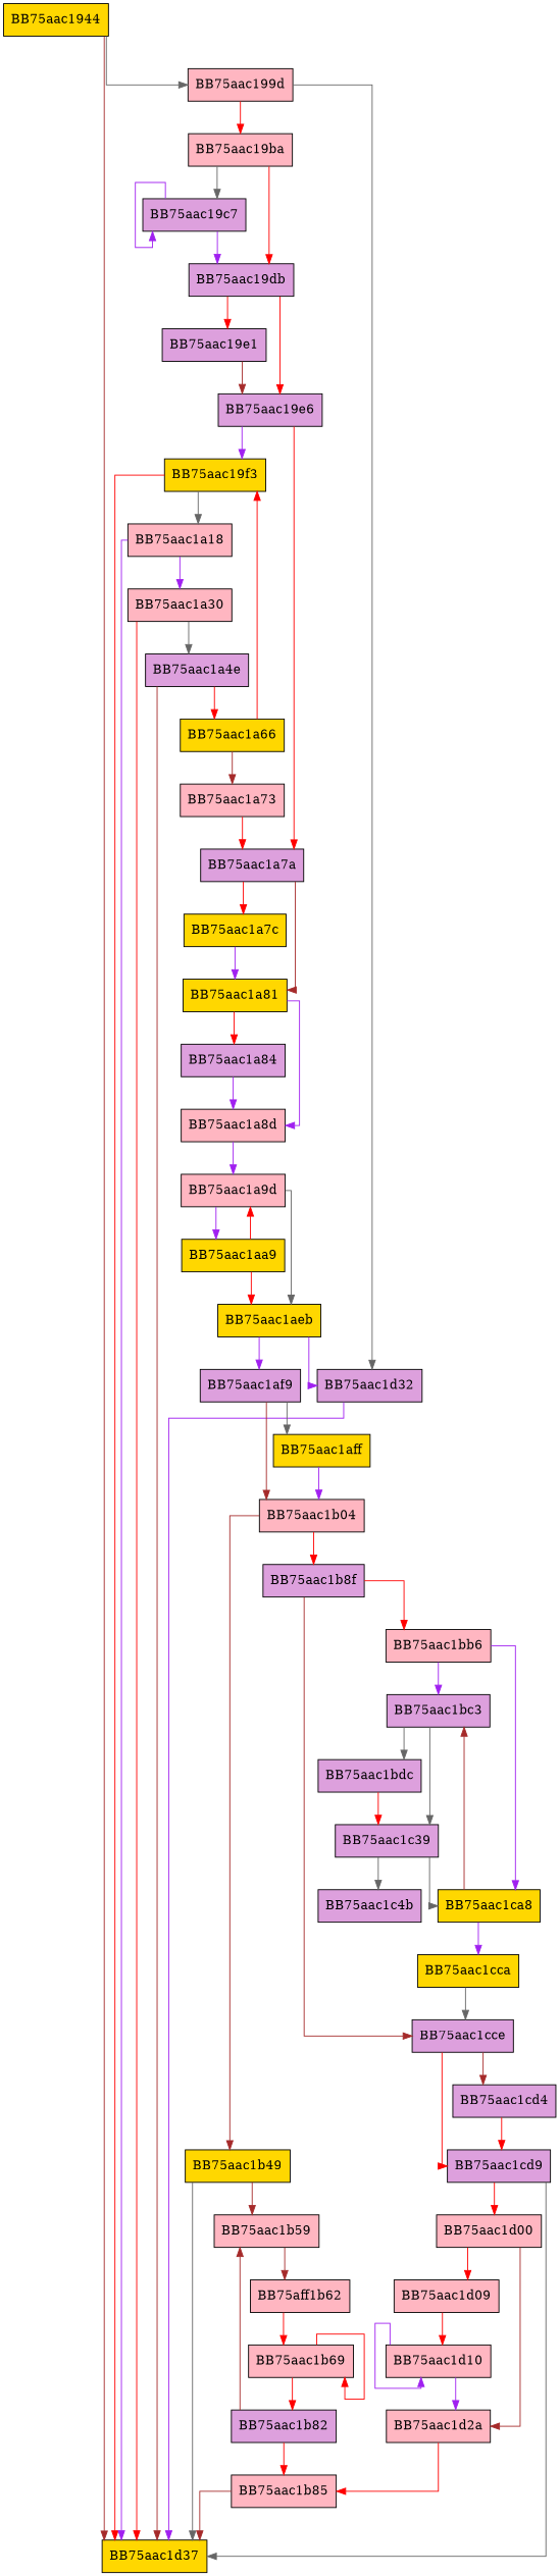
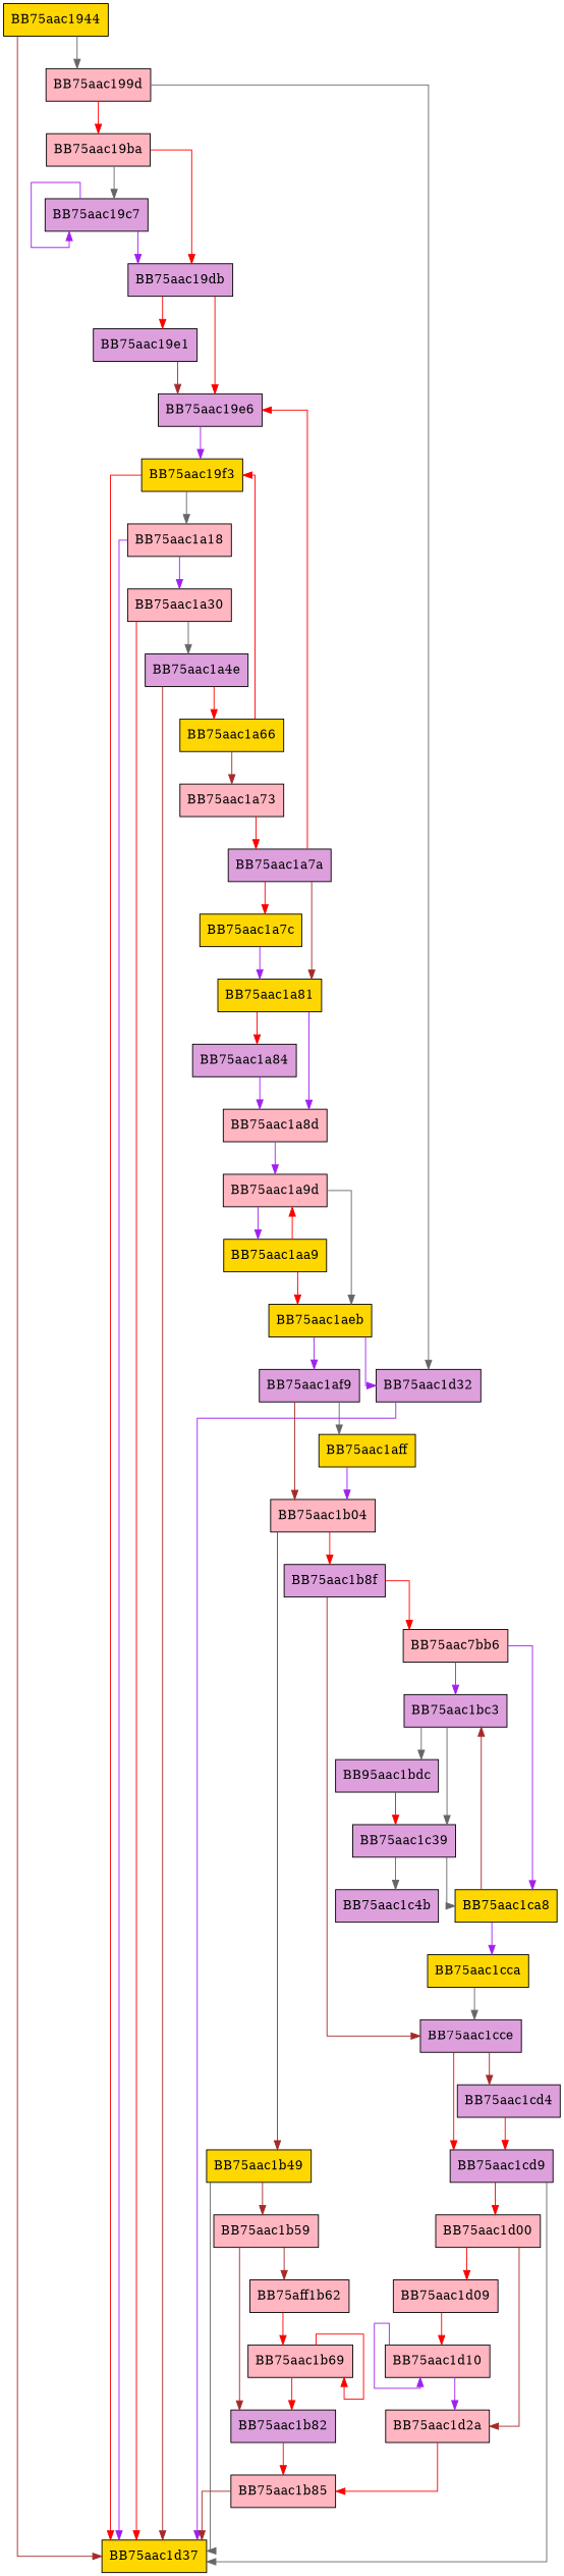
  digraph {
    splines=ortho
    node [fillcolor=plum shape=box style=filled]
    edge [color=red]
    BB75aac1944 [fillcolor=gold]
    BB75aac1d37 [fillcolor=gold]
    BB75aac199d [fillcolor=lightpink]
    BB75aac1d32
    BB75aac19ba [fillcolor=lightpink]
    BB75aac19db
    BB75aac19c7
    BB75aac19e6
    BB75aac19e1
    BB75aac1a7a
    BB75aac19f3 [fillcolor=gold]
    BB75aac1a81 [fillcolor=gold]
    BB75aac1a7c [fillcolor=gold]
    BB75aac1a18 [fillcolor=lightpink]
    BB75aac1a8d [fillcolor=lightpink]
    n16 [label=BB75aac1a84]
    BB75aac1a30 [fillcolor=lightpink]
    BB75aac1a4e
    BB75aac1a66 [fillcolor=gold]
    BB75aac1a73 [fillcolor=lightpink]
    BB75aac1a9d [fillcolor=lightpink]
    BB75aac1aeb [fillcolor=gold]
    BB75aac1aa9 [fillcolor=gold]
    BB75aac1af9
    BB75aac1b04 [fillcolor=lightpink]
    BB75aac1aff [fillcolor=gold]
    BB75aac1b8f
    BB75aac1b49 [fillcolor=gold]
    BB75aac1cce
-   BB75aac1bb6 [fillcolor=lightpink]
+   BB75aac1bb6 [fillcolor=lightpink label=BB75aac7bb6]
    BB75aac1b59 [fillcolor=lightpink]
    BB75aac1cd9
    BB75aac1cd4
    BB75aac1bc3
    BB75aac1ca8 [fillcolor=gold]
    BB75aac1b82
    n37 [fillcolor=lightpink label=BB75aff1b62]
    BB75aac1b85 [fillcolor=lightpink]
    BB75aac1b69 [fillcolor=lightpink]
    BB75aac1d00 [fillcolor=lightpink]
    BB75aac1c39
-   BB75aac1bdc
+   BB75aac1bdc [label=BB95aac1bdc]
    BB75aac1c4b
    BB75aac1cca [fillcolor=gold]
    BB75aac1d2a [fillcolor=lightpink]
    BB75aac1d09 [fillcolor=lightpink]
    BB75aac1d10 [fillcolor=lightpink]
    BB75aac1944 -> BB75aac1d37 [color=brown]
    BB75aac1944 -> BB75aac199d [color=gray40]
    BB75aac199d -> BB75aac1d32 [color=gray40]
    BB75aac199d -> BB75aac19ba
    BB75aac1d32 -> BB75aac1d37 [color=purple]
    BB75aac19ba -> BB75aac19db
    BB75aac19ba -> BB75aac19c7 [color=gray40]
    BB75aac19db -> BB75aac19e6
    BB75aac19db -> BB75aac19e1
    BB75aac19c7 -> BB75aac19db [color=purple]
    BB75aac19c7 -> BB75aac19c7 [color=purple]
-   BB75aac19e6 -> BB75aac1a7a
+   BB75aac1a7a -> BB75aac19e6
    BB75aac19e6 -> BB75aac19f3 [color=purple]
    BB75aac19e1 -> BB75aac19e6 [color=brown]
    BB75aac1a7a -> BB75aac1a81 [color=brown]
    BB75aac1a7a -> BB75aac1a7c
    BB75aac19f3 -> BB75aac1d37
    BB75aac19f3 -> BB75aac1a18 [color=gray40]
    BB75aac1a81 -> BB75aac1a8d [color=purple]
    BB75aac1a81 -> n16
    BB75aac1a7c -> BB75aac1a81 [color=purple]
    BB75aac1a18 -> BB75aac1d37 [color=purple]
    BB75aac1a18 -> BB75aac1a30 [color=purple]
    BB75aac1a8d -> BB75aac1a9d [color=purple]
    n16 -> BB75aac1a8d [color=purple]
    BB75aac1a30 -> BB75aac1d37
    BB75aac1a30 -> BB75aac1a4e [color=gray40]
    BB75aac1a4e -> BB75aac1d37 [color=brown]
    BB75aac1a4e -> BB75aac1a66
    BB75aac1a66 -> BB75aac19f3
    BB75aac1a66 -> BB75aac1a73 [color=brown]
    BB75aac1a73 -> BB75aac1a7a
    BB75aac1a9d -> BB75aac1aeb [color=gray40]
    BB75aac1a9d -> BB75aac1aa9 [color=purple]
    BB75aac1aeb -> BB75aac1d32 [color=purple]
    BB75aac1aeb -> BB75aac1af9 [color=purple]
    BB75aac1aa9 -> BB75aac1a9d
    BB75aac1aa9 -> BB75aac1aeb
    BB75aac1af9 -> BB75aac1b04 [color=brown]
    BB75aac1af9 -> BB75aac1aff [color=gray40]
    BB75aac1b04 -> BB75aac1b8f
    BB75aac1b04 -> BB75aac1b49 [color=brown]
    BB75aac1aff -> BB75aac1b04 [color=purple]
    BB75aac1b8f -> BB75aac1cce [color=brown]
    BB75aac1b8f -> BB75aac1bb6
    BB75aac1b49 -> BB75aac1d37 [color=gray40]
    BB75aac1b49 -> BB75aac1b59 [color=brown]
    BB75aac1cce -> BB75aac1cd9
    BB75aac1cce -> BB75aac1cd4 [color=brown]
    BB75aac1bb6 -> BB75aac1bc3 [color=purple]
    BB75aac1bb6 -> BB75aac1ca8 [color=purple]
-   BB75aac1b82 -> BB75aac1b59 [color=brown]
+   BB75aac1b59 -> BB75aac1b82 [color=brown]
    BB75aac1b59 -> n37 [color=brown]
    BB75aac1cd9 -> BB75aac1d37 [color=gray40]
    BB75aac1cd9 -> BB75aac1d00
    BB75aac1cd4 -> BB75aac1cd9
    BB75aac1bc3 -> BB75aac1c39 [color=gray40]
    BB75aac1bc3 -> BB75aac1bdc [color=gray40]
    BB75aac1ca8 -> BB75aac1bc3 [color=brown]
    BB75aac1ca8 -> BB75aac1cca [color=purple]
    BB75aac1b82 -> BB75aac1b85
    n37 -> BB75aac1b69
    BB75aac1b85 -> BB75aac1d37 [color=brown]
    BB75aac1b69 -> BB75aac1b82
    BB75aac1b69 -> BB75aac1b69
    BB75aac1d00 -> BB75aac1d2a [color=brown]
    BB75aac1d00 -> BB75aac1d09
    BB75aac1c39 -> BB75aac1ca8 [color=gray40]
    BB75aac1c39 -> BB75aac1c4b [color=gray40]
    BB75aac1bdc -> BB75aac1c39
    BB75aac1cca -> BB75aac1cce [color=gray40]
    BB75aac1d2a -> BB75aac1b85
    BB75aac1d09 -> BB75aac1d10
    BB75aac1d10 -> BB75aac1d2a [color=purple]
    BB75aac1d10 -> BB75aac1d10 [color=purple]
  }
